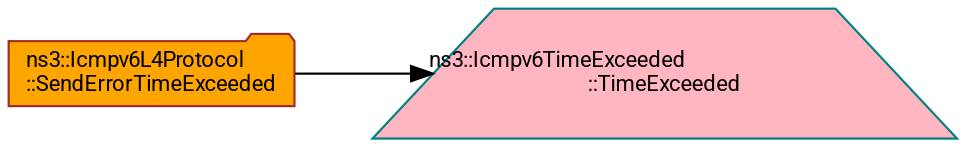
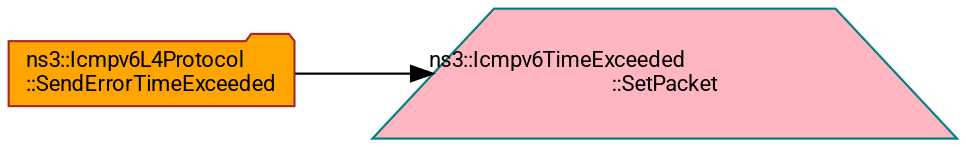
  digraph {
    rankdir=RL
    fontname=Roboto
    node [fontname=Roboto fontsize=10 style=filled]
-   n1 [color=teal fillcolor=lightpink fontcolor=black height=0.2 label="ns3::Icmpv6TimeExceeded\l::TimeExceeded" shape=trapezium width=0.4]
+   n1 [color=teal fillcolor=lightpink fontcolor=black height=0.2 label="ns3::Icmpv6TimeExceeded\l::SetPacket" shape=trapezium width=0.4]
    n2 [color=brown fillcolor=orange height=0.2 label="ns3::Icmpv6L4Protocol\l::SendErrorTimeExceeded" shape=folder width=0.4]
    n1 -> n2 [color=black dir=back fontname=Roboto fontsize=10 labelfontname=Helvetica labelfontsize=10 style=solid]
  }
